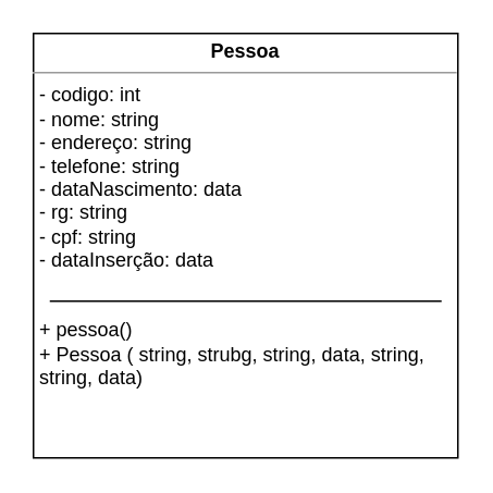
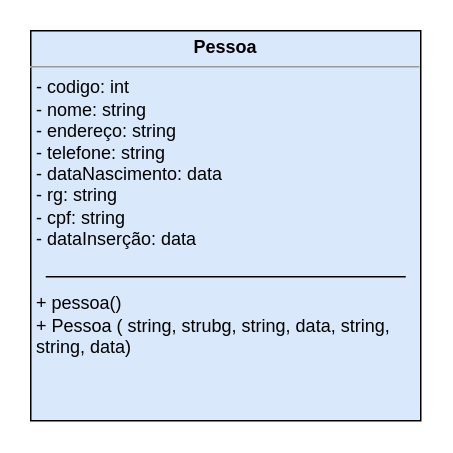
  <mxCell id="0" />
  <mxCell id="1" parent="0" />
- <mxCell id="2" value="&lt;p style=&quot;margin:0px;margin-top:4px;text-align:center;&quot;&gt;&lt;b&gt;Pessoa&lt;/b&gt;&lt;/p&gt;&lt;hr size=&quot;1&quot;&gt;&lt;p style=&quot;margin:0px;margin-left:4px;&quot;&gt;&lt;/p&gt;&lt;p style=&quot;border-color: var(--border-color); margin: 0px 0px 0px 4px;&quot;&gt;- codigo: int&lt;/p&gt;&lt;p style=&quot;border-color: var(--border-color); margin: 0px 0px 0px 4px;&quot;&gt;- nome: string&lt;/p&gt;&lt;p style=&quot;border-color: var(--border-color); margin: 0px 0px 0px 4px;&quot;&gt;- endereço: string&lt;/p&gt;&lt;p style=&quot;border-color: var(--border-color); margin: 0px 0px 0px 4px;&quot;&gt;- telefone: string&lt;/p&gt;&lt;p style=&quot;border-color: var(--border-color); margin: 0px 0px 0px 4px;&quot;&gt;- dataNascimento: data&lt;/p&gt;&lt;p style=&quot;border-color: var(--border-color); margin: 0px 0px 0px 4px;&quot;&gt;- rg: string&lt;/p&gt;&lt;p style=&quot;border-color: var(--border-color); margin: 0px 0px 0px 4px;&quot;&gt;- cpf: string&lt;/p&gt;&lt;p style=&quot;margin:0px;margin-left:4px;&quot;&gt;- dataInserção: data&lt;/p&gt;&lt;p style=&quot;margin:0px;margin-left:4px;&quot;&gt;&lt;br&gt;&lt;/p&gt;&lt;p style=&quot;margin:0px;margin-left:4px;&quot;&gt;&lt;br&gt;&lt;/p&gt;&lt;p style=&quot;margin:0px;margin-left:4px;&quot;&gt;+ pessoa()&lt;/p&gt;&lt;p style=&quot;margin:0px;margin-left:4px;&quot;&gt;+ Pessoa ( string, strubg, string, data, string, string, data)&lt;/p&gt;" style="verticalAlign=top;align=left;overflow=fill;fontSize=12;fontFamily=Helvetica;html=1;whiteSpace=wrap;" vertex="1" parent="1"><mxGeometry x="20" y="20" width="260" height="260" as="geometry" /></mxCell>
+ <mxCell id="2" value="&lt;p style=&quot;margin:0px;margin-top:4px;text-align:center;&quot;&gt;&lt;b&gt;Pessoa&lt;/b&gt;&lt;/p&gt;&lt;hr size=&quot;1&quot;&gt;&lt;p style=&quot;margin:0px;margin-left:4px;&quot;&gt;&lt;/p&gt;&lt;p style=&quot;border-color: var(--border-color); margin: 0px 0px 0px 4px;&quot;&gt;- codigo: int&lt;/p&gt;&lt;p style=&quot;border-color: var(--border-color); margin: 0px 0px 0px 4px;&quot;&gt;- nome: string&lt;/p&gt;&lt;p style=&quot;border-color: var(--border-color); margin: 0px 0px 0px 4px;&quot;&gt;- endereço: string&lt;/p&gt;&lt;p style=&quot;border-color: var(--border-color); margin: 0px 0px 0px 4px;&quot;&gt;- telefone: string&lt;/p&gt;&lt;p style=&quot;border-color: var(--border-color); margin: 0px 0px 0px 4px;&quot;&gt;- dataNascimento: data&lt;/p&gt;&lt;p style=&quot;border-color: var(--border-color); margin: 0px 0px 0px 4px;&quot;&gt;- rg: string&lt;/p&gt;&lt;p style=&quot;border-color: var(--border-color); margin: 0px 0px 0px 4px;&quot;&gt;- cpf: string&lt;/p&gt;&lt;p style=&quot;margin:0px;margin-left:4px;&quot;&gt;- dataInserção: data&lt;/p&gt;&lt;p style=&quot;margin:0px;margin-left:4px;&quot;&gt;&lt;br&gt;&lt;/p&gt;&lt;p style=&quot;margin:0px;margin-left:4px;&quot;&gt;&lt;br&gt;&lt;/p&gt;&lt;p style=&quot;margin:0px;margin-left:4px;&quot;&gt;+ pessoa()&lt;/p&gt;&lt;p style=&quot;margin:0px;margin-left:4px;&quot;&gt;+ Pessoa ( string, strubg, string, data, string, string, data)&lt;/p&gt;" style="verticalAlign=top;align=left;overflow=fill;fontSize=12;fontFamily=Helvetica;html=1;whiteSpace=wrap;fillColor=#dae8fc;" vertex="1" parent="1"><mxGeometry x="20" y="20" width="260" height="260" as="geometry" /></mxCell>
  <mxCell id="3" value="" style="line;strokeWidth=1;fillColor=none;align=left;verticalAlign=middle;spacingTop=-1;spacingLeft=3;spacingRight=3;rotatable=0;labelPosition=right;points=[];portConstraint=eastwest;strokeColor=inherit;" vertex="1" parent="1"><mxGeometry x="30" y="180" width="240" height="8" as="geometry" /></mxCell>
